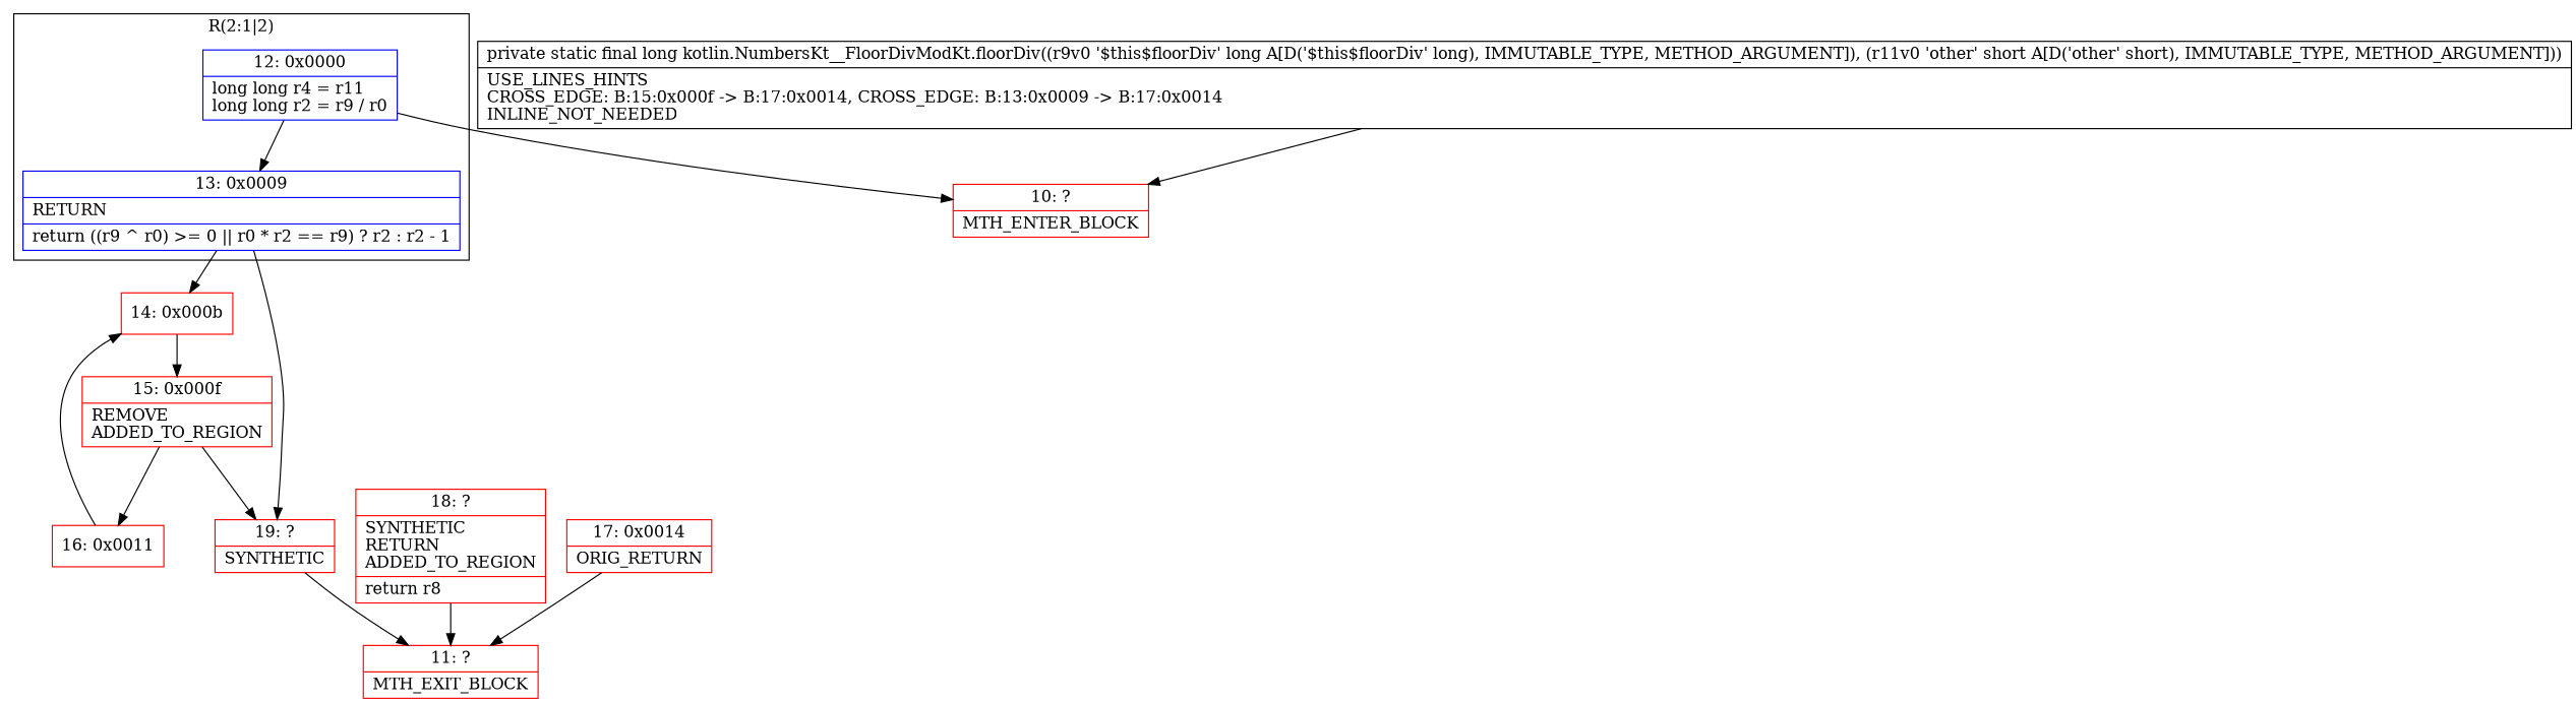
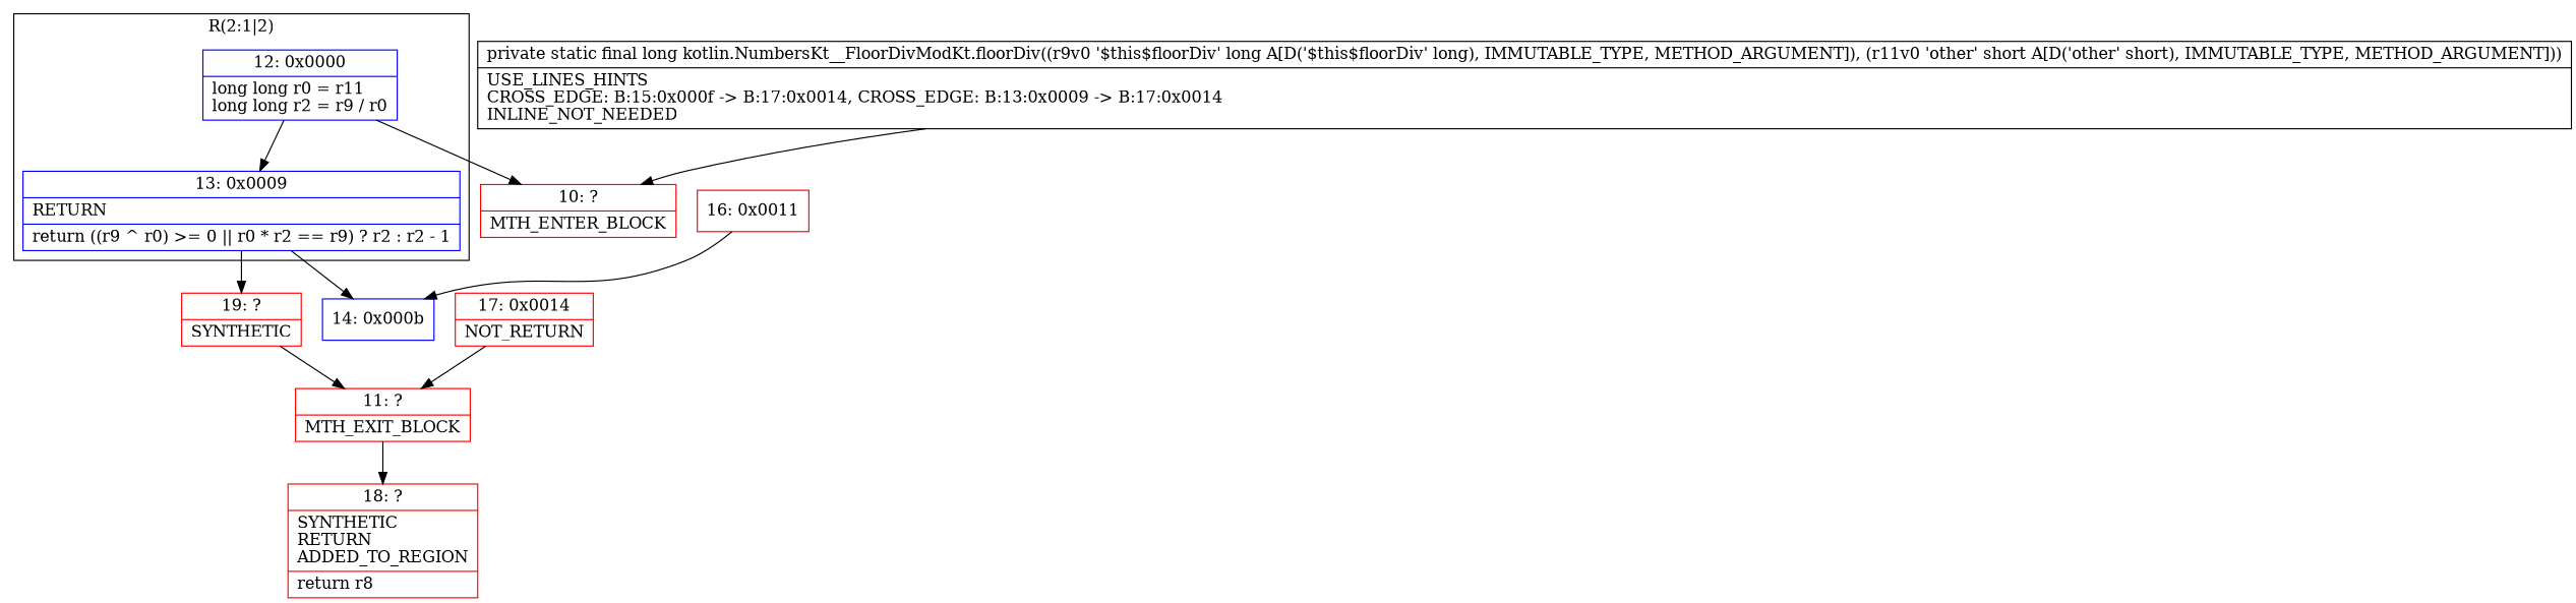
  digraph {
    node [color=red shape=record]
-   n1 [color=blue label="{12\:\ 0x0000|long long r4 = r11\llong long r2 = r9 \/ r0\l}"]
+   n1 [color=blue label="{12\:\ 0x0000|long long r0 = r11\llong long r2 = r9 \/ r0\l}"]
    n2 [color=blue label="{13\:\ 0x0009|RETURN\l|return ((r9 ^ r0) \>= 0 \|\| r0 * r2 == r9) ? r2 : r2 \- 1\l}"]
    n3 [label="{10\:\ ?|MTH_ENTER_BLOCK\l}"]
-   n4 [label="{14\:\ 0x000b}"]
+   n4 [color=blue label="{14\:\ 0x000b}"]
    n5 [label="{19\:\ ?|SYNTHETIC\l}"]
-   n6 [label="{15\:\ 0x000f|REMOVE\lADDED_TO_REGION\l}"]
    n7 [label="{18\:\ ?|SYNTHETIC\lRETURN\lADDED_TO_REGION\l|return r8\l}"]
    n8 [label="{11\:\ ?|MTH_EXIT_BLOCK\l}"]
    n9 [label="{16\:\ 0x0011}"]
-   n10 [label="{17\:\ 0x0014|ORIG_RETURN\l}"]
+   n10 [label="{17\:\ 0x0014|NOT_RETURN\l}"]
    n11 [label="{private static final long kotlin.NumbersKt__FloorDivModKt.floorDiv((r9v0 '$this$floorDiv' long A[D('$this$floorDiv' long), IMMUTABLE_TYPE, METHOD_ARGUMENT]), (r11v0 'other' short A[D('other' short), IMMUTABLE_TYPE, METHOD_ARGUMENT]))  | USE_LINES_HINTS\lCROSS_EDGE: B:15:0x000f \-\> B:17:0x0014, CROSS_EDGE: B:13:0x0009 \-\> B:17:0x0014\lINLINE_NOT_NEEDED\l}" color=""]
    subgraph cluster_1 {
      label="R(2:1|2)"
      n1
      n2
    }
    n1 -> n2
    n1 -> n3
    n2 -> n4
    n2 -> n5
-   n4 -> n6
    n5 -> n8
-   n6 -> n5
-   n6 -> n9
-   n7 -> n8
+   n8 -> n7
    n9 -> n4
    n10 -> n8
    n11 -> n3
  }
